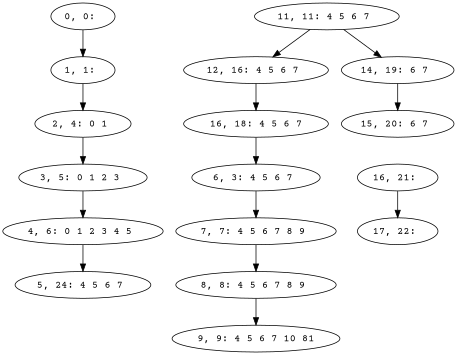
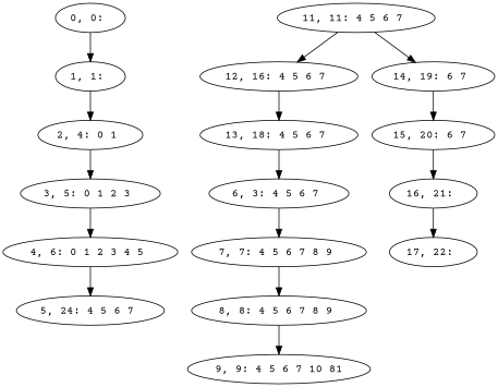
  digraph {
    fontname="Courier Prime"
    node [fontname="Courier Prime"]
    edge [fontname="Courier Prime"]
    n1 [label="0, 0: "]
    n2 [label="1, 1: "]
    n3 [label="2, 4: 0 1 "]
    n4 [label="3, 5: 0 1 2 3 "]
    n5 [label="4, 6: 0 1 2 3 4 5 "]
    n6 [label="5, 24: 4 5 6 7 "]
    n7 [label="6, 3: 4 5 6 7 "]
    n8 [label="7, 7: 4 5 6 7 8 9 "]
    n9 [label="8, 8: 4 5 6 7 8 9 "]
    n10 [label="9, 9: 4 5 6 7 10 81"]
    n11 [label="11, 11: 4 5 6 7 "]
    n12 [label="12, 16: 4 5 6 7 "]
    n13 [label="14, 19: 6 7 "]
-   n14 [label="16, 18: 4 5 6 7"]
+   n14 [label="13, 18: 4 5 6 7 "]
    n15 [label="15, 20: 6 7 "]
    n16 [label="16, 21: "]
    n17 [label="17, 22: "]
    n1 -> n2
    n2 -> n3
    n3 -> n4
    n4 -> n5
    n5 -> n6
    n7 -> n8
    n8 -> n9
    n9 -> n10
    n11 -> n12
    n11 -> n13
    n12 -> n14
    n13 -> n15
    n14 -> n7
+   n15 -> n16
    n16 -> n17
  }
